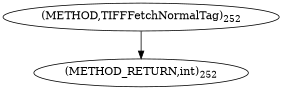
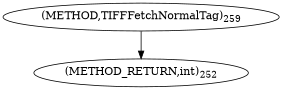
  digraph {
-   n1 [label=<(METHOD,TIFFFetchNormalTag)<SUB>252</SUB>>]
+   n1 [label=<(METHOD,TIFFFetchNormalTag)<SUB>259</SUB>>]
    n2 [label=<(METHOD_RETURN,int)<SUB>252</SUB>>]
    n1 -> n2
  }
